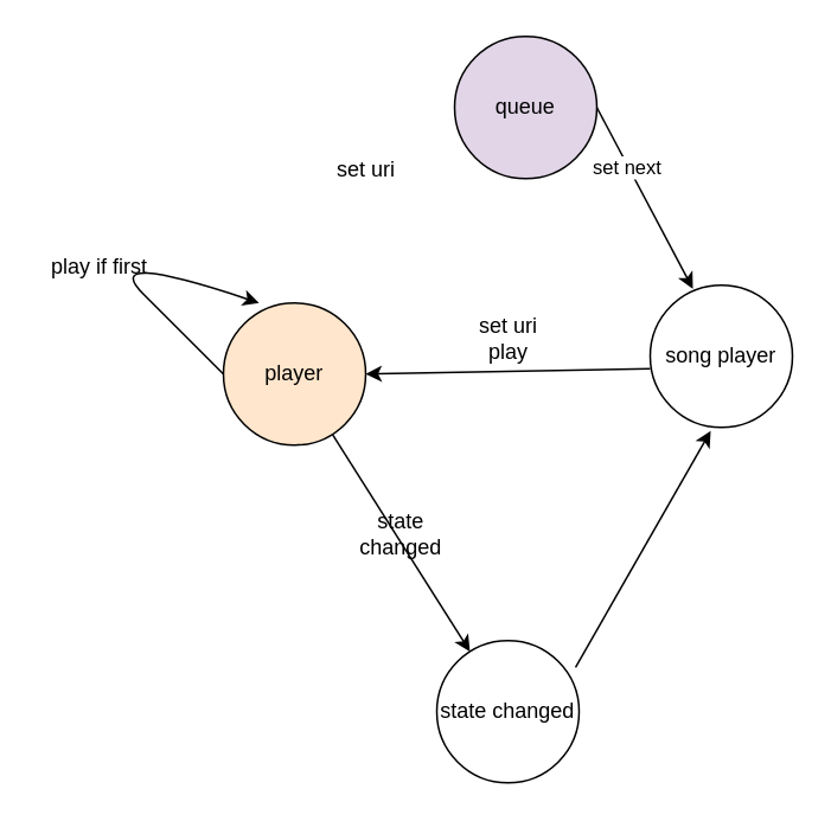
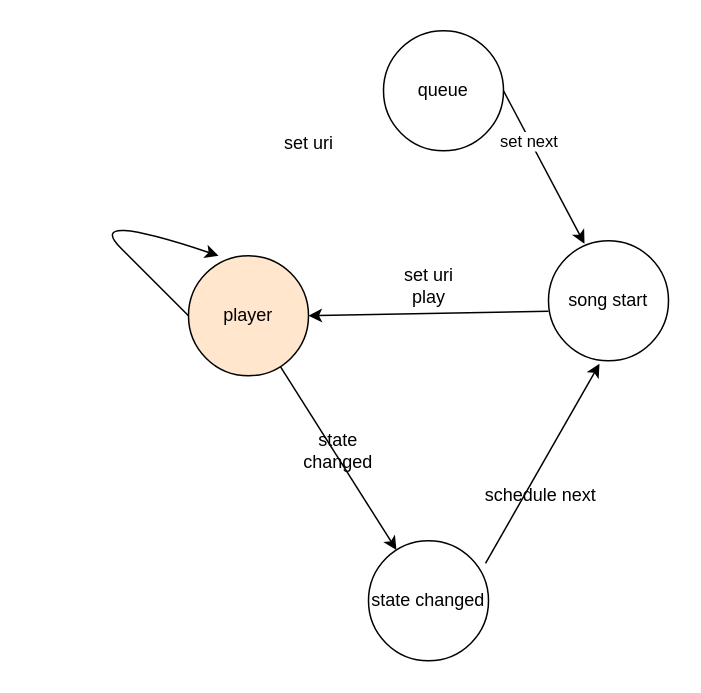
  <mxCell id="0" />
  <mxCell id="1" parent="0" />
  <mxCell id="2" value="player" style="ellipse;whiteSpace=wrap;html=1;fillColor=#ffe6cc;" parent="1" vertex="1"><mxGeometry x="125" y="170" width="80" height="80" as="geometry" /></mxCell>
- <mxCell id="3" value="song player" style="ellipse;whiteSpace=wrap;html=1;aspect=fixed;" parent="1" vertex="1"><mxGeometry x="365" y="160" width="80" height="80" as="geometry" /></mxCell>
+ <mxCell id="3" value="song start" style="ellipse;whiteSpace=wrap;html=1;aspect=fixed;" parent="1" vertex="1"><mxGeometry x="365" y="160" width="80" height="80" as="geometry" /></mxCell>
  <mxCell id="4" value="state changed" style="ellipse;whiteSpace=wrap;html=1;aspect=fixed;" parent="1" vertex="1"><mxGeometry x="245" y="360" width="80" height="80" as="geometry" /></mxCell>
  <mxCell id="5" value="" style="endArrow=classic;html=1;" parent="1" source="2" target="4" edge="1"><mxGeometry width="50" height="50" relative="1" as="geometry"><mxPoint x="365" y="430" as="sourcePoint" /><mxPoint x="415" y="380" as="targetPoint" /></mxGeometry></mxCell>
  <mxCell id="6" value="state changed" style="text;html=1;strokeColor=none;fillColor=none;align=center;verticalAlign=middle;whiteSpace=wrap;rounded=0;" parent="1" vertex="1"><mxGeometry x="205" y="290" width="40" height="20" as="geometry" /></mxCell>
  <mxCell id="7" value="" style="endArrow=classic;html=1;exitX=0.975;exitY=0.188;exitDx=0;exitDy=0;exitPerimeter=0;entryX=0.425;entryY=1.025;entryDx=0;entryDy=0;entryPerimeter=0;" parent="1" source="4" target="3" edge="1"><mxGeometry width="50" height="50" relative="1" as="geometry"><mxPoint x="365" y="420" as="sourcePoint" /><mxPoint x="415" y="370" as="targetPoint" /></mxGeometry></mxCell>
+ <mxCell id="8" value="schedule next" style="text;html=1;strokeColor=none;fillColor=none;align=center;verticalAlign=middle;whiteSpace=wrap;rounded=0;" parent="1" vertex="1"><mxGeometry x="305" y="320" width="110" height="20" as="geometry" /></mxCell>
  <mxCell id="9" value="" style="endArrow=classic;html=1;exitX=0;exitY=0.588;exitDx=0;exitDy=0;exitPerimeter=0;entryX=1;entryY=0.5;entryDx=0;entryDy=0;" parent="1" source="3" target="2" edge="1"><mxGeometry width="50" height="50" relative="1" as="geometry"><mxPoint x="365" y="400" as="sourcePoint" /><mxPoint x="415" y="350" as="targetPoint" /></mxGeometry></mxCell>
  <mxCell id="10" value="set uri&lt;br&gt;play" style="text;html=1;align=center;verticalAlign=middle;resizable=0;points=[];autosize=1;" parent="1" vertex="1"><mxGeometry x="260" y="175" width="50" height="30" as="geometry" /></mxCell>
- <mxCell id="11" value="queue" style="ellipse;whiteSpace=wrap;html=1;aspect=fixed;fillColor=#e1d5e7;" parent="1" vertex="1"><mxGeometry x="255" y="20" width="80" height="80" as="geometry" /></mxCell>
+ <mxCell id="11" value="queue" style="ellipse;whiteSpace=wrap;html=1;aspect=fixed;" parent="1" vertex="1"><mxGeometry x="255" y="20" width="80" height="80" as="geometry" /></mxCell>
  <mxCell id="12" value="" style="curved=1;endArrow=classic;html=1;exitX=0;exitY=0.5;exitDx=0;exitDy=0;entryX=0.25;entryY=0;entryDx=0;entryDy=0;entryPerimeter=0;" parent="1" source="2" target="2" edge="1"><mxGeometry width="50" height="50" relative="1" as="geometry"><mxPoint x="55" y="190" as="sourcePoint" /><mxPoint x="105" y="140" as="targetPoint" /><Array as="points"><mxPoint x="105" y="190" /><mxPoint x="55" y="140" /></Array></mxGeometry></mxCell>
- <mxCell id="13" value="play if first" style="text;html=1;align=center;verticalAlign=middle;resizable=0;points=[];autosize=1;" parent="1" vertex="1"><mxGeometry x="20" y="140" width="70" height="20" as="geometry" /></mxCell>
  <mxCell id="14" value="set uri" style="text;html=1;align=center;verticalAlign=middle;resizable=0;points=[];autosize=1;" parent="1" vertex="1"><mxGeometry x="180" y="85" width="50" height="20" as="geometry" /></mxCell>
  <mxCell id="15" value="" style="endArrow=classic;html=1;exitX=1;exitY=0.5;exitDx=0;exitDy=0;entryX=0.3;entryY=0.025;entryDx=0;entryDy=0;entryPerimeter=0;" parent="1" source="11" target="3" edge="1"><mxGeometry width="50" height="50" relative="1" as="geometry"><mxPoint x="385" y="90" as="sourcePoint" /><mxPoint x="435" y="40" as="targetPoint" /></mxGeometry></mxCell>
  <mxCell id="16" value="set next" style="edgeLabel;html=1;align=center;verticalAlign=middle;resizable=0;points=[];" parent="15" vertex="1" connectable="0"><mxGeometry x="-0.349" y="-2" relative="1" as="geometry"><mxPoint y="-1" as="offset" /></mxGeometry></mxCell>
